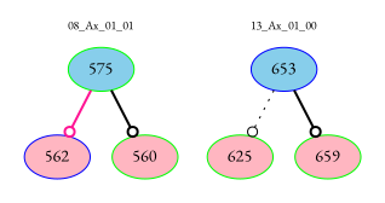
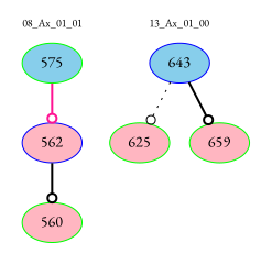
  digraph {
    fontname="EB Garamond"
    node [color=green fillcolor=lightpink fontname="EB Garamond" style=filled]
    edge [arrowhead=odot color=black fontname="EB Garamond" style=bold]
    n1 [color=blue label=562]
    n2 [label=560]
    n3 [fillcolor=skyblue label=575]
-   n4 [color=blue fillcolor=skyblue label=653]
+   n4 [color=blue fillcolor=skyblue label=643]
    n5 [label=625]
    n6 [label=659]
    subgraph cluster_1 {
      color=white
      fontsize=10
      label="08_Ax_01_01"
      n1
      n2
      n3
    }
    subgraph cluster_2 {
      color=white
      fontsize=10
      label="13_Ax_01_00"
      n4
      n5
      n6
    }
-   n3 -> n2
+   n1 -> n2
    n3 -> n1 [color=deeppink]
    n4 -> n5 [style=dotted]
    n4 -> n6
  }
